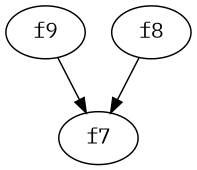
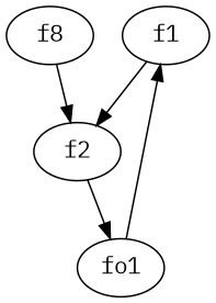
  strict digraph {
    fontname="IBM Plex Mono"
    node [fontname="IBM Plex Mono"]
    edge [fontname="IBM Plex Mono" weight=2]
-   f1 [label=f9]
-   f2 [label=f7]
+   f1
+   f2
+   fo1
    n4 [label=f8]
    f1 -> f2
+   f2 -> fo1
+   fo1 -> f1
    n4 -> f2
  }
